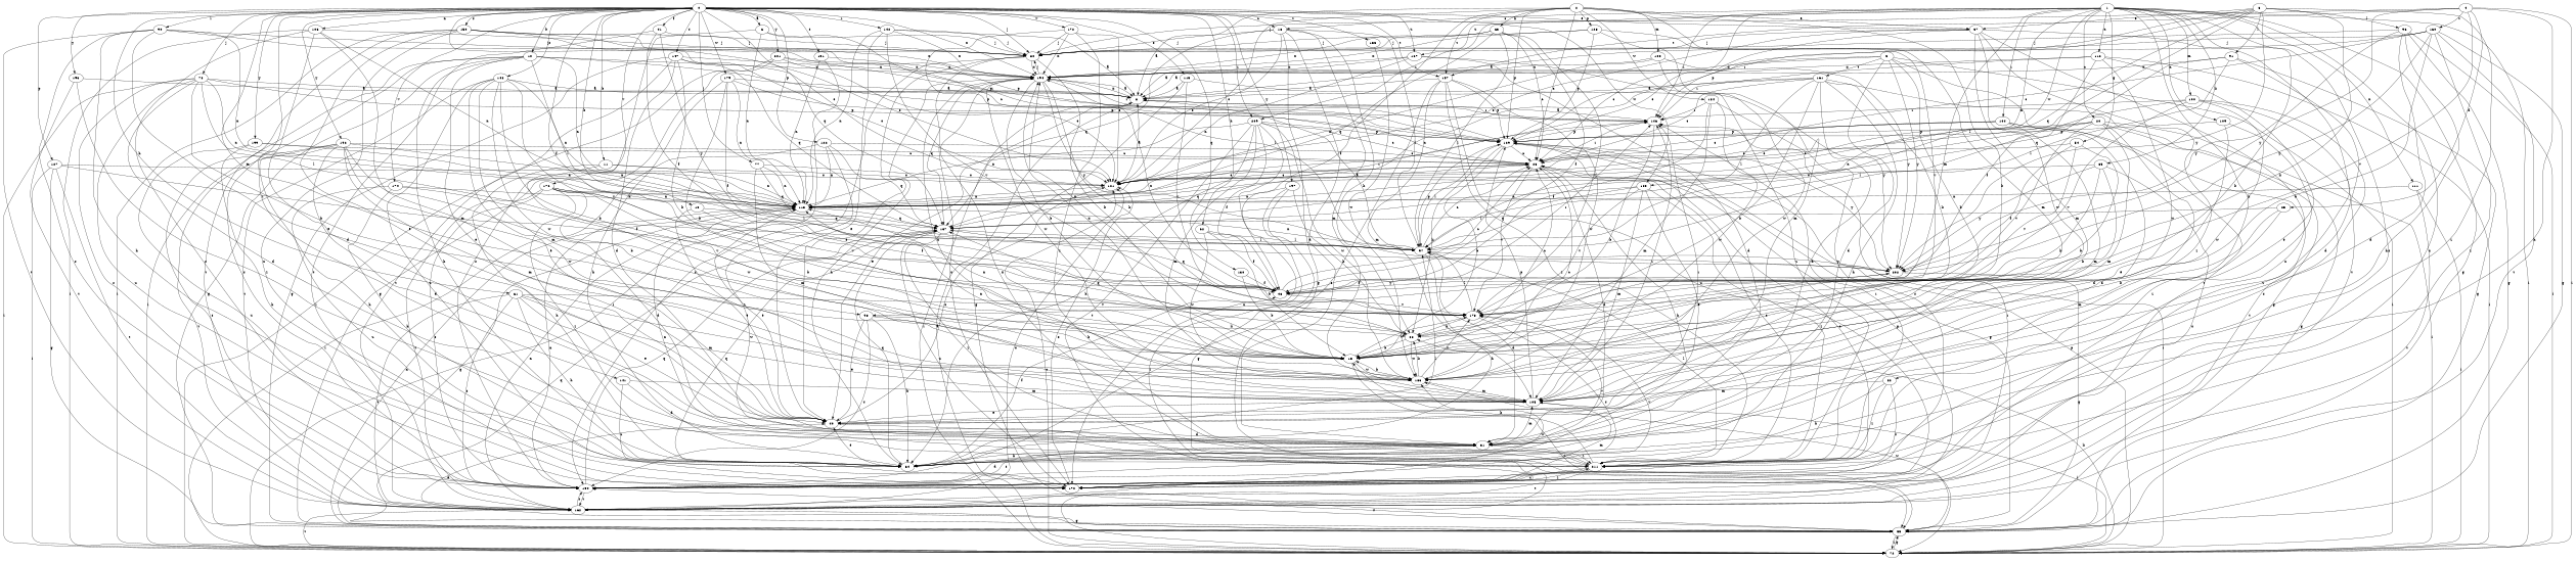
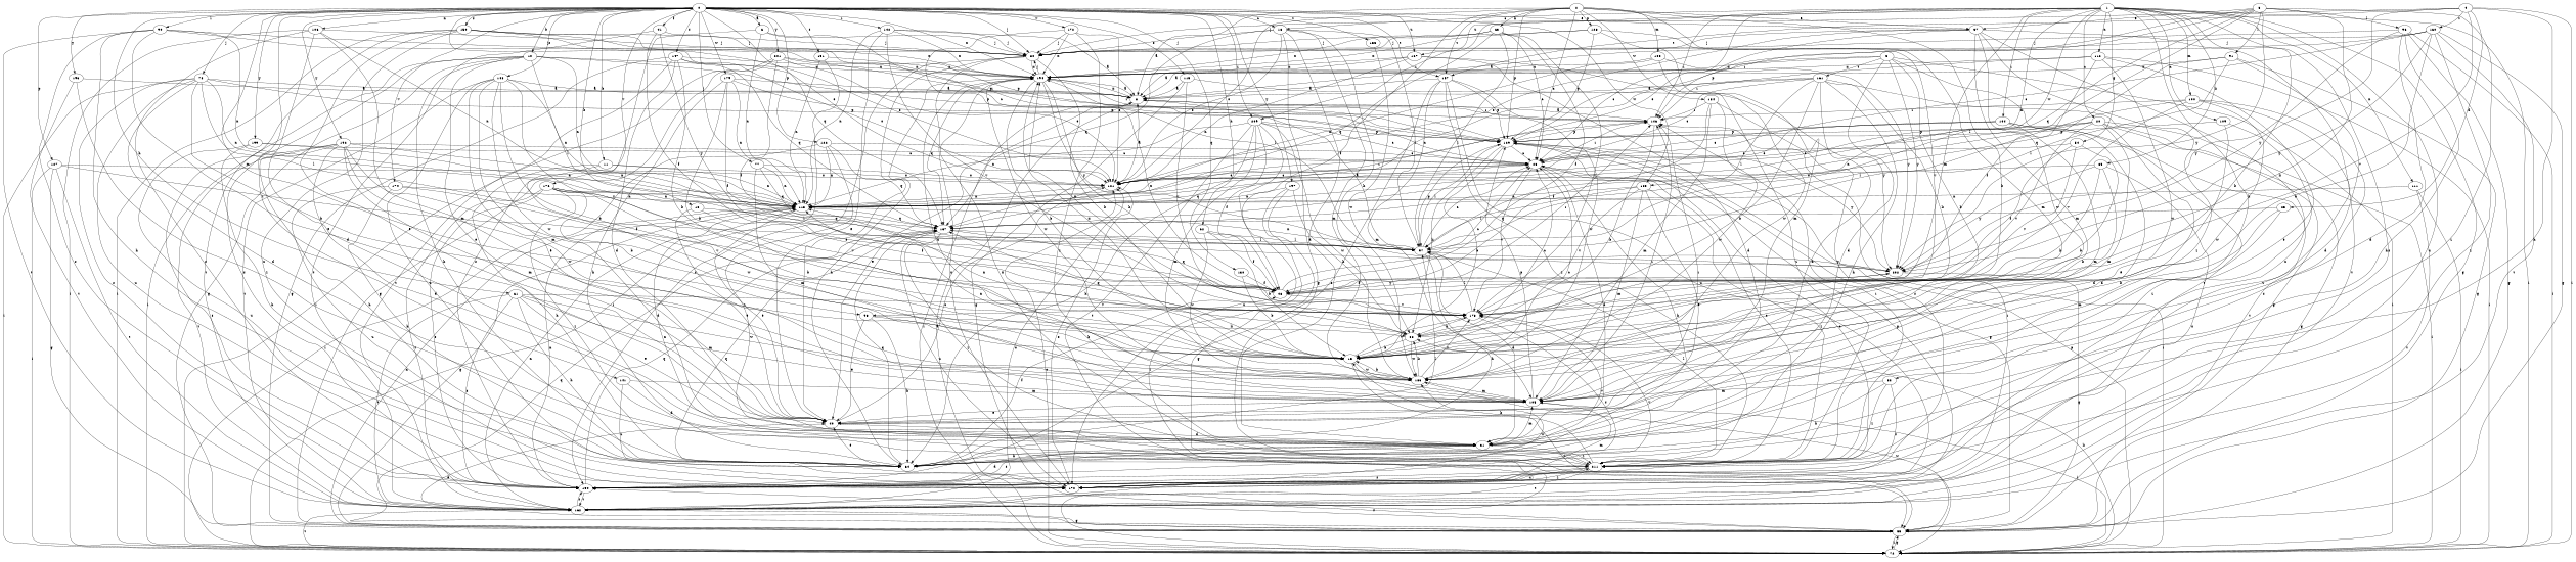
  strict digraph {
    0
    6
    10
    11
    13
    18
    37
    41
    48
    61
    62
    77
    78
    80
    90
    98
    106
    115
    121
    122
    127
    130
    137
    141
    142
    147
    148
    150
    151
    155
    157
    167
    172
    174
    176
    179
    183
    194
    196
    197
    n41 [label=192]
    199
    201
    209
    113
    154
    23
    55
    72
    129
    97
    64
    40
    186
    105
    88
    31
    170
    211
    162
    202
    146
    178
    15
    8
    1
    20
    54
    82
    85
    100
    109
    111
    112
    144
    2
    63
    103
    128
    184
    3
    91
    96
    4
    25
    160
    5
    161
    0 -> 6 [label=a]
    0 -> 10 [label=b]
    0 -> 11 [label=b]
    0 -> 13 [label=b]
    0 -> 18 [label=c]
    0 -> 37 [label=e]
    0 -> 41 [label=f]
-   0 -> 48 [label=f]
+   201 -> 48 [label=f]
    0 -> 61 [label=h]
    0 -> 62 [label=h]
    0 -> 77 [label=j]
    0 -> 78 [label=j]
    0 -> 80 [label=j]
    0 -> 90 [label=l]
    0 -> 98 [label=m]
    0 -> 106 [label=n]
    0 -> 115 [label=o]
    0 -> 121 [label=o]
    0 -> 122 [label=p]
    0 -> 127 [label=p]
    0 -> 130 [label=q]
    0 -> 137 [label=q]
    0 -> 141 [label=r]
    0 -> 142 [label=r]
    0 -> 147 [label=s]
    0 -> 148 [label=s]
    0 -> 150 [label=s]
    0 -> 151 [label=s]
    0 -> 155 [label=t]
    0 -> 157 [label=t]
    0 -> 167 [label=u]
    0 -> 172 [label=v]
    0 -> 174 [label=v]
    0 -> 176 [label=v]
    0 -> 179 [label=w]
    0 -> 183 [label=w]
    0 -> 194 [label=x]
    0 -> 196 [label=y]
    0 -> 197 [label=y]
    0 -> n41 [label=y]
    0 -> 199 [label=y]
    0 -> 201 [label=y]
    0 -> 209 [label=z]
    6 -> 80 [label=j]
    6 -> 113 [label=n]
    6 -> 154 [label=s]
    6 -> 23 [label=c]
    10 -> 194 [label=x]
    10 -> 113 [label=n]
    10 -> 154 [label=s]
    10 -> 55 [label=g]
    10 -> 72 [label=i]
    10 -> 129 [label=p]
    10 -> 97 [label=l]
    10 -> 64 [label=h]
    10 -> 40 [label=e]
    11 -> 121 [label=o]
    11 -> 113 [label=n]
    11 -> 64 [label=h]
    11 -> 186 [label=w]
    13 -> 48 [label=f]
    13 -> 137 [label=q]
    13 -> 40 [label=e]
    18 -> 80 [label=j]
    18 -> 121 [label=o]
    18 -> 137 [label=q]
    18 -> 55 [label=g]
    18 -> 97 [label=l]
    18 -> 105 [label=m]
    18 -> 88 [label=k]
    18 -> 31 [label=d]
    37 -> 80 [label=j]
    37 -> 121 [label=o]
    37 -> 23 [label=c]
    37 -> 186 [label=w]
    37 -> 105 [label=m]
    37 -> 170 [label=u]
    37 -> 211 [label=z]
    37 -> 162 [label=t]
    41 -> 48 [label=f]
    41 -> 80 [label=j]
    41 -> 162 [label=t]
    41 -> 202 [label=y]
    48 -> 137 [label=q]
    48 -> 194 [label=x]
    48 -> 23 [label=c]
    48 -> 202 [label=y]
    48 -> 146 [label=r]
    48 -> 178 [label=v]
    61 -> 154 [label=s]
    61 -> 64 [label=h]
    61 -> 40 [label=e]
    61 -> 186 [label=w]
    61 -> 105 [label=m]
    61 -> 162 [label=t]
    61 -> 178 [label=v]
    62 -> 48 [label=f]
    62 -> 97 [label=l]
    62 -> 186 [label=w]
    62 -> 15 [label=b]
    77 -> 121 [label=o]
    77 -> 137 [label=q]
    77 -> 113 [label=n]
    77 -> 105 [label=m]
    78 -> 113 [label=n]
    78 -> 154 [label=s]
    78 -> 72 [label=i]
    78 -> 129 [label=p]
    78 -> 97 [label=l]
    78 -> 31 [label=d]
    78 -> 170 [label=u]
    78 -> 15 [label=b]
    78 -> 8 [label=a]
    80 -> 194 [label=x]
    80 -> 154 [label=s]
    80 -> 40 [label=e]
    80 -> 170 [label=u]
    80 -> 15 [label=b]
    90 -> 80 [label=j]
    90 -> 113 [label=n]
    90 -> 154 [label=s]
    90 -> 129 [label=p]
    90 -> 64 [label=h]
    90 -> 40 [label=e]
    90 -> 162 [label=t]
    98 -> 64 [label=h]
    98 -> 40 [label=e]
    98 -> 88 [label=k]
    98 -> 15 [label=b]
    106 -> 80 [label=j]
    106 -> 113 [label=n]
    106 -> 154 [label=s]
    106 -> 72 [label=i]
    106 -> 105 [label=m]
    106 -> 31 [label=d]
    115 -> 55 [label=g]
    115 -> 202 [label=y]
    115 -> 178 [label=v]
    115 -> 8 [label=a]
    121 -> 113 [label=n]
    121 -> 23 [label=c]
    121 -> 8 [label=a]
    122 -> 137 [label=q]
    122 -> 113 [label=n]
    122 -> 23 [label=c]
    122 -> 72 [label=i]
    122 -> 211 [label=z]
    127 -> 48 [label=f]
    127 -> 121 [label=o]
    127 -> 55 [label=g]
    127 -> 72 [label=i]
    127 -> 162 [label=t]
    130 -> 48 [label=f]
    130 -> 15 [label=b]
    137 -> 97 [label=l]
    137 -> 170 [label=u]
    137 -> 211 [label=z]
    141 -> 105 [label=m]
    141 -> 31 [label=d]
    141 -> 170 [label=u]
    142 -> 80 [label=j]
    142 -> 194 [label=x]
    142 -> 113 [label=n]
    142 -> 40 [label=e]
    142 -> 178 [label=v]
    142 -> 8 [label=a]
    147 -> 121 [label=o]
    147 -> 137 [label=q]
    147 -> 194 [label=x]
    147 -> 55 [label=g]
    147 -> 31 [label=d]
    147 -> 162 [label=t]
    147 -> 15 [label=b]
    148 -> 113 [label=n]
    148 -> 40 [label=e]
    148 -> 186 [label=w]
    148 -> 105 [label=m]
    148 -> 170 [label=u]
    148 -> 162 [label=t]
    148 -> 178 [label=v]
    148 -> 15 [label=b]
    148 -> 8 [label=a]
    150 -> 80 [label=j]
    150 -> 121 [label=o]
    150 -> 194 [label=x]
    150 -> 72 [label=i]
    150 -> 129 [label=p]
    150 -> 40 [label=e]
    150 -> 170 [label=u]
    150 -> 162 [label=t]
    151 -> 194 [label=x]
    151 -> 113 [label=n]
    151 -> 72 [label=i]
    155 -> 186 [label=w]
    157 -> 154 [label=s]
    157 -> 129 [label=p]
    157 -> 186 [label=w]
    157 -> 105 [label=m]
    157 -> 170 [label=u]
    157 -> 211 [label=z]
    157 -> 8 [label=a]
    167 -> 194 [label=x]
    167 -> 113 [label=n]
    167 -> 31 [label=d]
    167 -> 211 [label=z]
    167 -> 8 [label=a]
    172 -> 80 [label=j]
    172 -> 121 [label=o]
    172 -> 194 [label=x]
    172 -> 97 [label=l]
    172 -> 211 [label=z]
    174 -> 113 [label=n]
    174 -> 64 [label=h]
    174 -> 170 [label=u]
    174 -> 178 [label=v]
    176 -> 113 [label=n]
    176 -> 154 [label=s]
    176 -> 97 [label=l]
    176 -> 31 [label=d]
    176 -> 211 [label=z]
    176 -> 162 [label=t]
    176 -> 178 [label=v]
    176 -> 15 [label=b]
    179 -> 48 [label=f]
    179 -> 113 [label=n]
    179 -> 129 [label=p]
    179 -> 64 [label=h]
    179 -> 15 [label=b]
    179 -> 8 [label=a]
    183 -> 113 [label=n]
    183 -> 97 [label=l]
    183 -> 40 [label=e]
    183 -> 105 [label=m]
    183 -> 211 [label=z]
    183 -> 178 [label=v]
    194 -> 80 [label=j]
    194 -> 137 [label=q]
    194 -> 64 [label=h]
    194 -> 186 [label=w]
    194 -> 88 [label=k]
    194 -> 202 [label=y]
    194 -> 146 [label=r]
    194 -> 15 [label=b]
    194 -> 8 [label=a]
    196 -> 211 [label=z]
    196 -> 162 [label=t]
    196 -> 8 [label=a]
    197 -> 113 [label=n]
    197 -> 55 [label=g]
    197 -> 72 [label=i]
    197 -> 88 [label=k]
    n41 -> 113 [label=n]
    n41 -> 154 [label=s]
    n41 -> 23 [label=c]
    n41 -> 64 [label=h]
    n41 -> 186 [label=w]
    n41 -> 105 [label=m]
    n41 -> 31 [label=d]
    n41 -> 162 [label=t]
    n41 -> 15 [label=b]
    199 -> 113 [label=n]
    199 -> 23 [label=c]
    199 -> 64 [label=h]
    199 -> 170 [label=u]
    201 -> 121 [label=o]
    201 -> 194 [label=x]
    201 -> 55 [label=g]
    201 -> 72 [label=i]
    201 -> 146 [label=r]
    209 -> 48 [label=f]
    209 -> 113 [label=n]
    209 -> 23 [label=c]
    209 -> 129 [label=p]
    209 -> 64 [label=h]
    209 -> 186 [label=w]
    209 -> 105 [label=m]
    209 -> 170 [label=u]
    209 -> 162 [label=t]
    113 -> 137 [label=q]
    113 -> 55 [label=g]
    113 -> 40 [label=e]
    113 -> 146 [label=r]
    154 -> 137 [label=q]
    154 -> 113 [label=n]
    154 -> 23 [label=c]
    154 -> 31 [label=d]
    154 -> 162 [label=t]
    154 -> 178 [label=v]
    23 -> 121 [label=o]
    23 -> 137 [label=q]
    23 -> 64 [label=h]
    23 -> 31 [label=d]
    23 -> 146 [label=r]
    23 -> 178 [label=v]
    55 -> 137 [label=q]
    55 -> 113 [label=n]
    55 -> 154 [label=s]
    55 -> 72 [label=i]
    55 -> 40 [label=e]
    55 -> 186 [label=w]
    72 -> 121 [label=o]
    72 -> 55 [label=g]
    72 -> 129 [label=p]
    72 -> 88 [label=k]
    72 -> 162 [label=t]
    72 -> 8 [label=a]
    129 -> 23 [label=c]
    129 -> 55 [label=g]
    129 -> 72 [label=i]
    129 -> 97 [label=l]
    129 -> 88 [label=k]
    129 -> 202 [label=y]
    129 -> 15 [label=b]
    97 -> 113 [label=n]
    97 -> 23 [label=c]
    97 -> 129 [label=p]
    97 -> 64 [label=h]
    97 -> 31 [label=d]
    97 -> 202 [label=y]
    97 -> 8 [label=a]
    64 -> 48 [label=f]
    64 -> 137 [label=q]
    64 -> 97 [label=l]
    64 -> 40 [label=e]
    64 -> 178 [label=v]
    40 -> 121 [label=o]
    40 -> 31 [label=d]
    40 -> 146 [label=r]
    186 -> 113 [label=n]
    186 -> 23 [label=c]
    186 -> 105 [label=m]
    186 -> 88 [label=k]
    186 -> 178 [label=v]
    186 -> 15 [label=b]
    105 -> 194 [label=x]
    105 -> 72 [label=i]
    105 -> 129 [label=p]
    105 -> 40 [label=e]
    105 -> 146 [label=r]
    88 -> 137 [label=q]
    88 -> 113 [label=n]
    88 -> 23 [label=c]
    88 -> 186 [label=w]
    88 -> 15 [label=b]
    31 -> 154 [label=s]
    31 -> 64 [label=h]
    31 -> 105 [label=m]
    31 -> 211 [label=z]
    170 -> 121 [label=o]
    170 -> 137 [label=q]
    170 -> 186 [label=w]
    170 -> 105 [label=m]
    170 -> 211 [label=z]
    211 -> 194 [label=x]
    211 -> 113 [label=n]
-   98 -> 154 [label=s]
+   211 -> 154 [label=s]
    211 -> 23 [label=c]
    211 -> 97 [label=l]
    211 -> 170 [label=u]
    211 -> 162 [label=t]
    211 -> 146 [label=r]
    211 -> 15 [label=b]
    162 -> 121 [label=o]
    162 -> 113 [label=n]
    162 -> 154 [label=s]
    162 -> 55 [label=g]
    162 -> 129 [label=p]
    162 -> 146 [label=r]
    202 -> 48 [label=f]
    202 -> 55 [label=g]
    146 -> 129 [label=p]
    146 -> 15 [label=b]
    146 -> 8 [label=a]
    178 -> 194 [label=x]
    178 -> 154 [label=s]
    178 -> 97 [label=l]
    178 -> 88 [label=k]
    15 -> 194 [label=x]
    15 -> 72 [label=i]
    15 -> 186 [label=w]
    15 -> 178 [label=v]
    8 -> 194 [label=x]
    8 -> 72 [label=i]
    8 -> 40 [label=e]
    8 -> 146 [label=r]
    1 -> 18 [label=c]
    1 -> 98 [label=m]
    1 -> 121 [label=o]
    1 -> 167 [label=u]
    1 -> 183 [label=w]
    1 -> 209 [label=z]
    1 -> 113 [label=n]
    1 -> 154 [label=s]
    1 -> 55 [label=g]
    1 -> 72 [label=i]
    1 -> 170 [label=u]
    1 -> 146 [label=r]
    1 -> 15 [label=b]
    1 -> 20 [label=c]
    1 -> 54 [label=g]
    1 -> 82 [label=k]
    1 -> 85 [label=k]
    1 -> 100 [label=m]
    1 -> 109 [label=n]
    1 -> 111 [label=n]
    1 -> 112 [label=n]
    1 -> 144 [label=r]
    20 -> 121 [label=o]
    20 -> 113 [label=n]
    20 -> 55 [label=g]
    20 -> 72 [label=i]
    20 -> 129 [label=p]
    20 -> 105 [label=m]
    20 -> 31 [label=d]
    20 -> 178 [label=v]
    54 -> 48 [label=f]
    54 -> 23 [label=c]
    54 -> 178 [label=v]
    54 -> 15 [label=b]
    82 -> 154 [label=s]
    82 -> 64 [label=h]
    82 -> 105 [label=m]
    82 -> 211 [label=z]
    85 -> 121 [label=o]
    85 -> 88 [label=k]
    85 -> 170 [label=u]
    85 -> 202 [label=y]
    85 -> 15 [label=b]
    100 -> 154 [label=s]
    100 -> 97 [label=l]
    100 -> 186 [label=w]
    100 -> 211 [label=z]
    100 -> 146 [label=r]
    100 -> 178 [label=v]
    109 -> 129 [label=p]
    109 -> 40 [label=e]
    109 -> 211 [label=z]
    111 -> 113 [label=n]
    111 -> 72 [label=i]
    111 -> 162 [label=t]
    112 -> 48 [label=f]
    112 -> 194 [label=x]
    112 -> 72 [label=i]
    112 -> 40 [label=e]
    112 -> 186 [label=w]
    112 -> 146 [label=r]
    144 -> 121 [label=o]
    144 -> 23 [label=c]
    144 -> 129 [label=p]
    144 -> 105 [label=m]
    144 -> 31 [label=d]
    144 -> 162 [label=t]
    2 -> 37 [label=e]
    2 -> 48 [label=f]
    2 -> 121 [label=o]
    2 -> 157 [label=t]
    2 -> 23 [label=c]
    2 -> 129 [label=p]
    2 -> 105 [label=m]
    2 -> 15 [label=b]
    2 -> 8 [label=a]
    2 -> 63 [label=h]
    2 -> 103 [label=m]
    2 -> 128 [label=p]
    2 -> 184 [label=w]
    63 -> 48 [label=f]
    63 -> 80 [label=j]
    63 -> 137 [label=q]
    63 -> 194 [label=x]
    63 -> 23 [label=c]
    63 -> 97 [label=l]
    63 -> 178 [label=v]
    103 -> 194 [label=x]
    103 -> 113 [label=n]
    103 -> 186 [label=w]
    103 -> 202 [label=y]
    128 -> 80 [label=j]
    128 -> 194 [label=x]
    128 -> 129 [label=p]
    128 -> 105 [label=m]
    128 -> 178 [label=v]
    184 -> 48 [label=f]
    184 -> 154 [label=s]
    184 -> 186 [label=w]
    184 -> 105 [label=m]
    184 -> 146 [label=r]
    3 -> 37 [label=e]
    3 -> 137 [label=q]
    3 -> 129 [label=p]
    3 -> 97 [label=l]
    3 -> 88 [label=k]
    3 -> 211 [label=z]
    3 -> 202 [label=y]
    3 -> 146 [label=r]
    3 -> 91 [label=l]
    3 -> 96 [label=l]
    91 -> 137 [label=q]
    91 -> 194 [label=x]
    91 -> 55 [label=g]
    91 -> 97 [label=l]
    91 -> 31 [label=d]
    96 -> 80 [label=j]
    96 -> 55 [label=g]
    96 -> 72 [label=i]
    96 -> 64 [label=h]
    96 -> 31 [label=d]
    96 -> 202 [label=y]
    4 -> 80 [label=j]
    4 -> 157 [label=t]
    4 -> 72 [label=i]
    4 -> 64 [label=h]
    4 -> 202 [label=y]
    4 -> 178 [label=v]
    4 -> 25 [label=d]
    4 -> 160 [label=t]
    25 -> 137 [label=q]
    25 -> 105 [label=m]
    25 -> 15 [label=b]
    160 -> 80 [label=j]
    160 -> 23 [label=c]
    160 -> 55 [label=g]
    160 -> 211 [label=z]
    160 -> 162 [label=t]
    160 -> 202 [label=y]
    160 -> 15 [label=b]
    160 -> 8 [label=a]
    5 -> 194 [label=x]
    5 -> 72 [label=i]
    5 -> 31 [label=d]
    5 -> 162 [label=t]
    5 -> 202 [label=y]
    5 -> 15 [label=b]
    5 -> 8 [label=a]
    5 -> 161 [label=t]
    161 -> 113 [label=n]
    161 -> 23 [label=c]
    161 -> 55 [label=g]
    161 -> 97 [label=l]
    161 -> 64 [label=h]
    161 -> 88 [label=k]
    161 -> 31 [label=d]
    161 -> 15 [label=b]
    161 -> 8 [label=a]
  }
